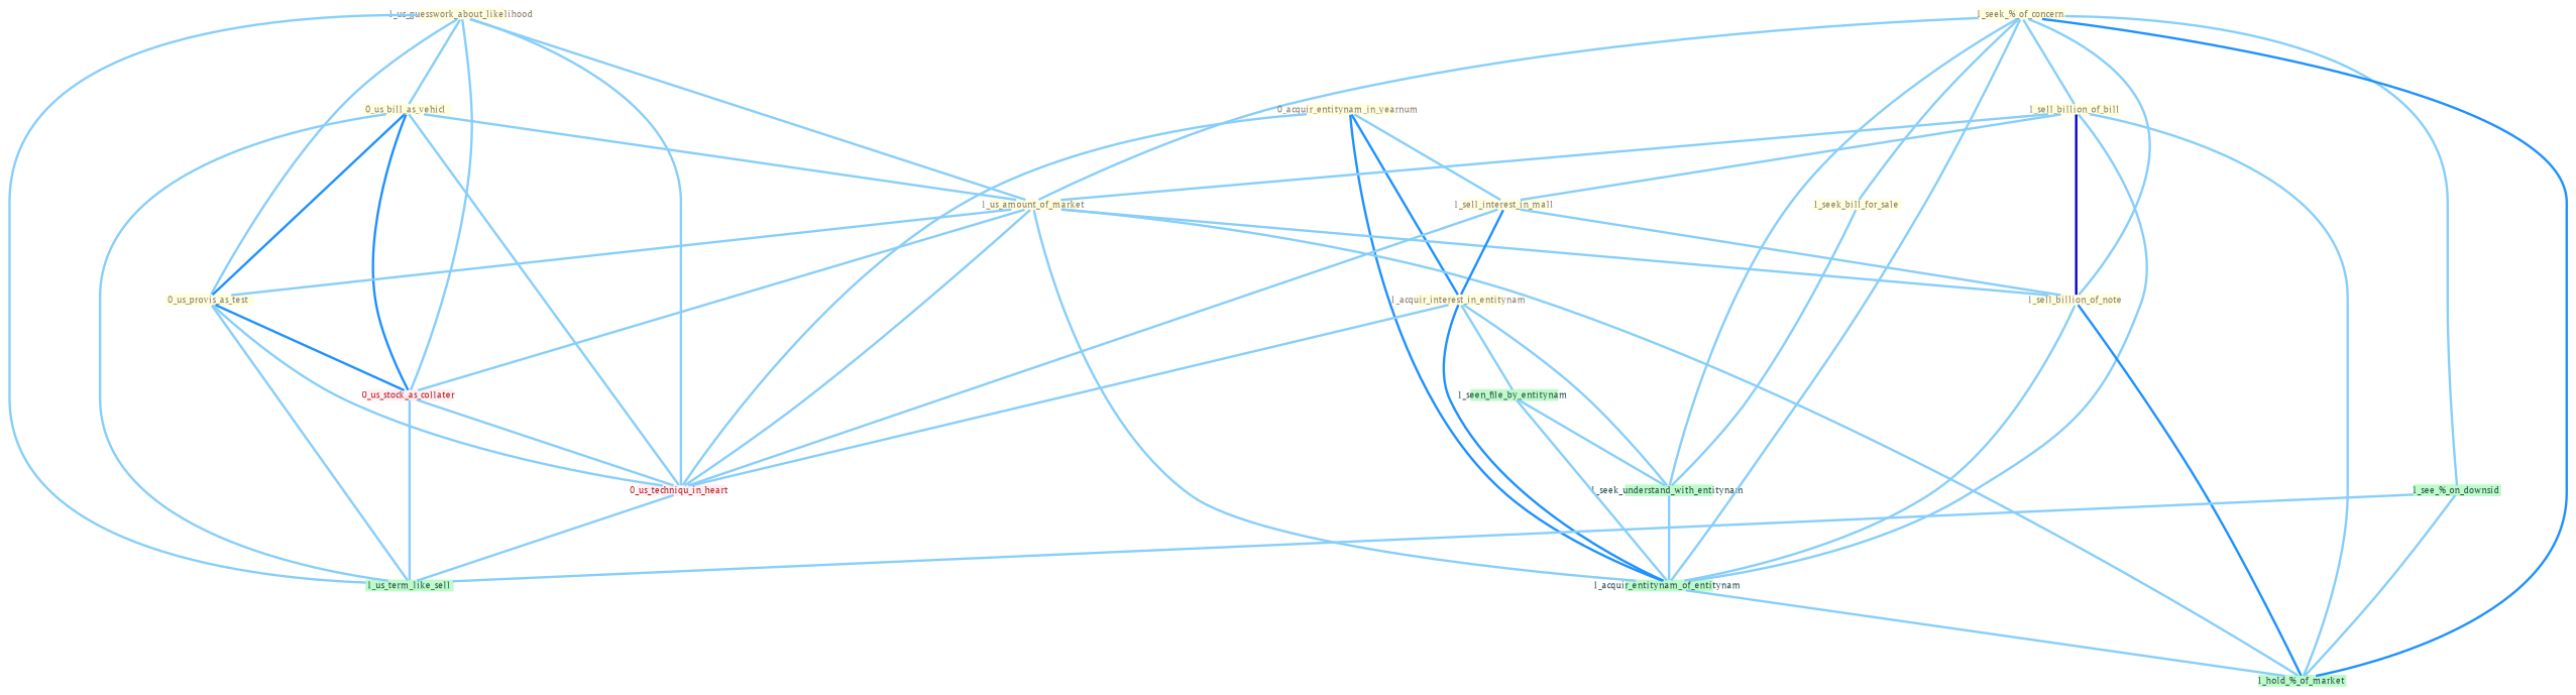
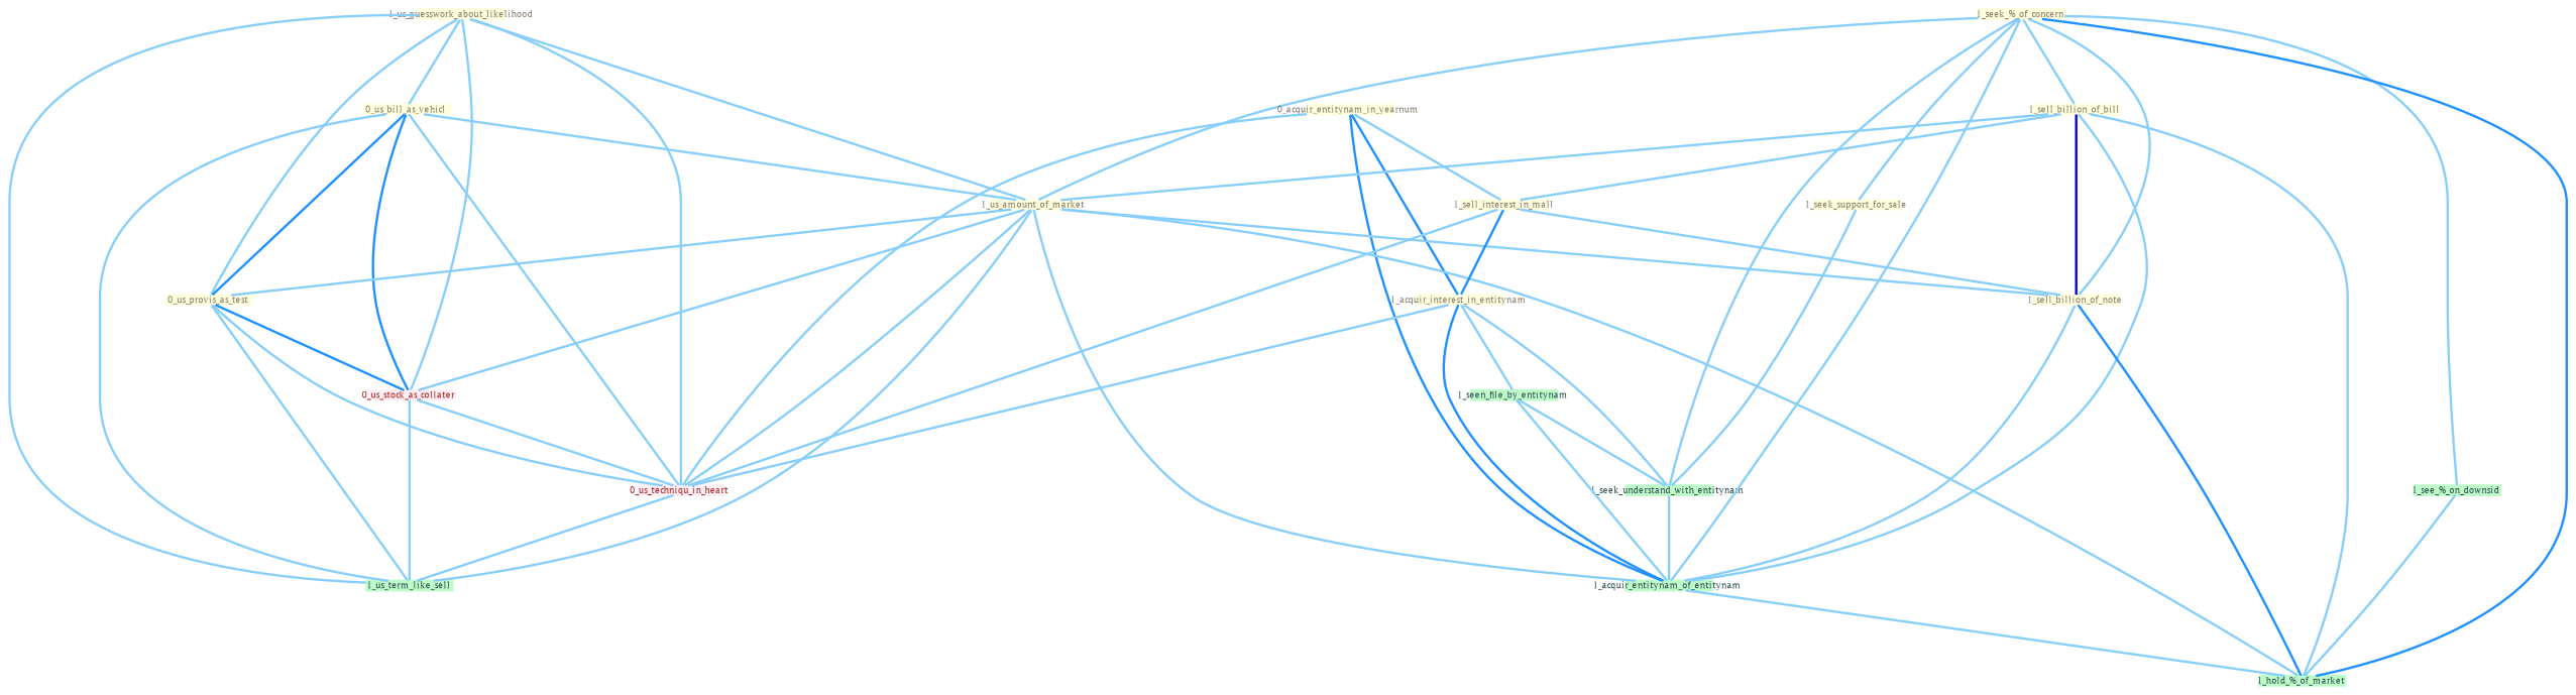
  graph {
    fontname="PT Serif"
    node [color="#ffffe0" fixedsize=true fontcolor="#8b7d6b" fontname="PT Serif" fontsize=4 shape=polygon style=filled]
    edge [color="#87cefa" fontname="PT Serif" w=1]
    "1_seek_%_of_concern " [height=.06 width=.5]
    "1_us_guesswork_about_likelihood " [height=.06 width=.5]
    "0_us_bill_as_vehicl " [height=.06 width=.5]
    "0_acquir_entitynam_in_yearnum " [height=.06 width=.5]
    "1_sell_billion_of_bill " [height=.06 width=.5]
    n6 [height=.06 label="1_us_amount_of_market" width=.5]
    "1_sell_interest_in_mall " [height=.06 width=.5]
-   "1_seek_support_for_sale " [height=.06 width=.5 label="1_seek_bill_for_sale"]
+   "1_seek_support_for_sale " [height=.06 width=.5]
    "0_us_provis_as_test " [height=.06 width=.5]
    "1_sell_billion_of_note " [height=.06 width=.5]
    "1_acquir_interest_in_entitynam " [height=.06 width=.5]
    "0_us_stock_as_collater " [color="#fff0f5" fontcolor="#b22222" height=.06 width=.5]
    "0_us_techniqu_in_heart " [color="#fff0f5" fontcolor="#b22222" height=.06 width=.5]
    "1_seek_understand_with_entitynam " [color="#BDFCC9" fontcolor="#2f4f4f" height=.06 width=.5]
    "1_acquir_entitynam_of_entitynam " [color="#BDFCC9" fontcolor="#2f4f4f" height=.06 width=.5]
    "1_see_%_on_downsid " [color="#BDFCC9" fontcolor="#2f4f4f" height=.06 width=.5]
    "1_hold_%_of_market " [color="#BDFCC9" fontcolor="#2f4f4f" height=.06 width=.5]
    n18 [color="#BDFCC9" fontcolor="#2f4f4f" height=.06 label="1_us_term_like_sell" width=.5]
    "1_seen_file_by_entitynam " [color="#BDFCC9" fontcolor="#2f4f4f" height=.06 width=.5]
    subgraph sub_1 {
      "1_seek_%_of_concern "
      "1_us_guesswork_about_likelihood "
      "0_us_bill_as_vehicl "
      "0_acquir_entitynam_in_yearnum "
      "1_sell_billion_of_bill "
      n6
      "1_sell_interest_in_mall "
      "1_seek_support_for_sale "
      "0_us_provis_as_test "
      "1_sell_billion_of_note "
      "1_acquir_interest_in_entitynam "
    }
    subgraph sub_2 {
      "0_us_stock_as_collater "
      "0_us_techniqu_in_heart "
    }
    "1_seek_%_of_concern " -- "1_sell_billion_of_bill "
    "1_seek_%_of_concern " -- n6
    "1_seek_%_of_concern " -- "1_seek_support_for_sale "
    "1_seek_%_of_concern " -- "1_sell_billion_of_note "
    "1_seek_%_of_concern " -- "1_seek_understand_with_entitynam "
    "1_seek_%_of_concern " -- "1_acquir_entitynam_of_entitynam "
    "1_seek_%_of_concern " -- "1_see_%_on_downsid "
    "1_seek_%_of_concern " -- "1_hold_%_of_market " [color="#1e90ff" w=2]
    "1_us_guesswork_about_likelihood " -- "0_us_bill_as_vehicl "
    "1_us_guesswork_about_likelihood " -- n6
    "1_us_guesswork_about_likelihood " -- "0_us_provis_as_test "
    "1_us_guesswork_about_likelihood " -- "0_us_stock_as_collater "
    "1_us_guesswork_about_likelihood " -- "0_us_techniqu_in_heart "
    "1_us_guesswork_about_likelihood " -- n18
    "0_us_bill_as_vehicl " -- n6
    "0_us_bill_as_vehicl " -- "0_us_provis_as_test " [color="#1e90ff" w=2]
    "0_us_bill_as_vehicl " -- "0_us_stock_as_collater " [color="#1e90ff" w=2]
    "0_us_bill_as_vehicl " -- "0_us_techniqu_in_heart "
    "0_us_bill_as_vehicl " -- n18
    "0_acquir_entitynam_in_yearnum " -- "1_sell_interest_in_mall "
    "0_acquir_entitynam_in_yearnum " -- "1_acquir_interest_in_entitynam " [color="#1e90ff" w=2]
    "0_acquir_entitynam_in_yearnum " -- "0_us_techniqu_in_heart "
    "0_acquir_entitynam_in_yearnum " -- "1_acquir_entitynam_of_entitynam " [color="#1e90ff" w=2]
    "1_sell_billion_of_bill " -- n6
    "1_sell_billion_of_bill " -- "1_sell_interest_in_mall "
    "1_sell_billion_of_bill " -- "1_sell_billion_of_note " [color="#0000cd" w=3]
    "1_sell_billion_of_bill " -- "1_acquir_entitynam_of_entitynam "
    "1_sell_billion_of_bill " -- "1_hold_%_of_market "
    n6 -- "0_us_provis_as_test "
    n6 -- "1_sell_billion_of_note "
    n6 -- "0_us_stock_as_collater "
    n6 -- "0_us_techniqu_in_heart "
    n6 -- "1_acquir_entitynam_of_entitynam "
    n6 -- "1_hold_%_of_market "
-   "1_see_%_on_downsid " -- n18
+   n6 -- n18
    "1_sell_interest_in_mall " -- "1_sell_billion_of_note "
    "1_sell_interest_in_mall " -- "1_acquir_interest_in_entitynam " [color="#1e90ff" w=2]
    "1_sell_interest_in_mall " -- "0_us_techniqu_in_heart "
    "1_seek_support_for_sale " -- "1_seek_understand_with_entitynam "
    "0_us_provis_as_test " -- "0_us_stock_as_collater " [color="#1e90ff" w=2]
    "0_us_provis_as_test " -- "0_us_techniqu_in_heart "
    "0_us_provis_as_test " -- n18
    "1_sell_billion_of_note " -- "1_acquir_entitynam_of_entitynam "
    "1_sell_billion_of_note " -- "1_hold_%_of_market " [color="#1e90ff"]
    "1_acquir_interest_in_entitynam " -- "0_us_techniqu_in_heart "
    "1_acquir_interest_in_entitynam " -- "1_seek_understand_with_entitynam "
    "1_acquir_interest_in_entitynam " -- "1_acquir_entitynam_of_entitynam " [color="#1e90ff" w=2]
    "1_acquir_interest_in_entitynam " -- "1_seen_file_by_entitynam "
    "0_us_stock_as_collater " -- "0_us_techniqu_in_heart "
    "0_us_stock_as_collater " -- n18
    "0_us_techniqu_in_heart " -- n18
    "1_seek_understand_with_entitynam " -- "1_acquir_entitynam_of_entitynam "
    "1_acquir_entitynam_of_entitynam " -- "1_hold_%_of_market "
    "1_see_%_on_downsid " -- "1_hold_%_of_market "
    "1_seen_file_by_entitynam " -- "1_seek_understand_with_entitynam "
    "1_seen_file_by_entitynam " -- "1_acquir_entitynam_of_entitynam "
  }
